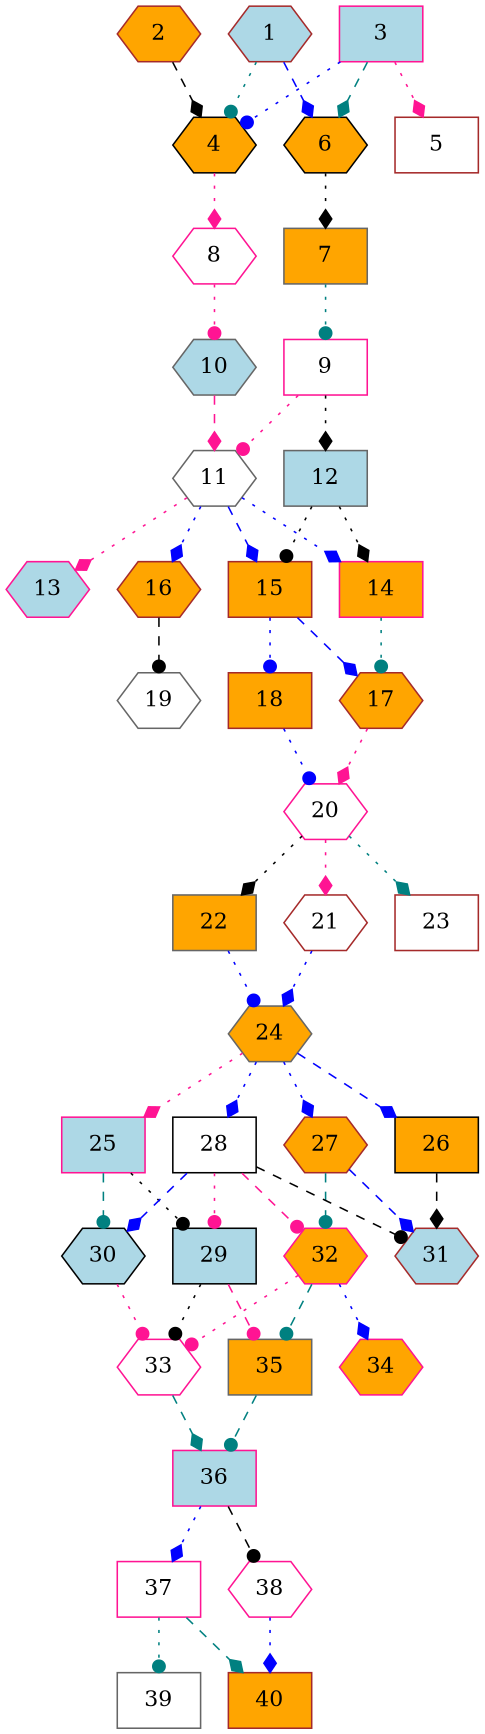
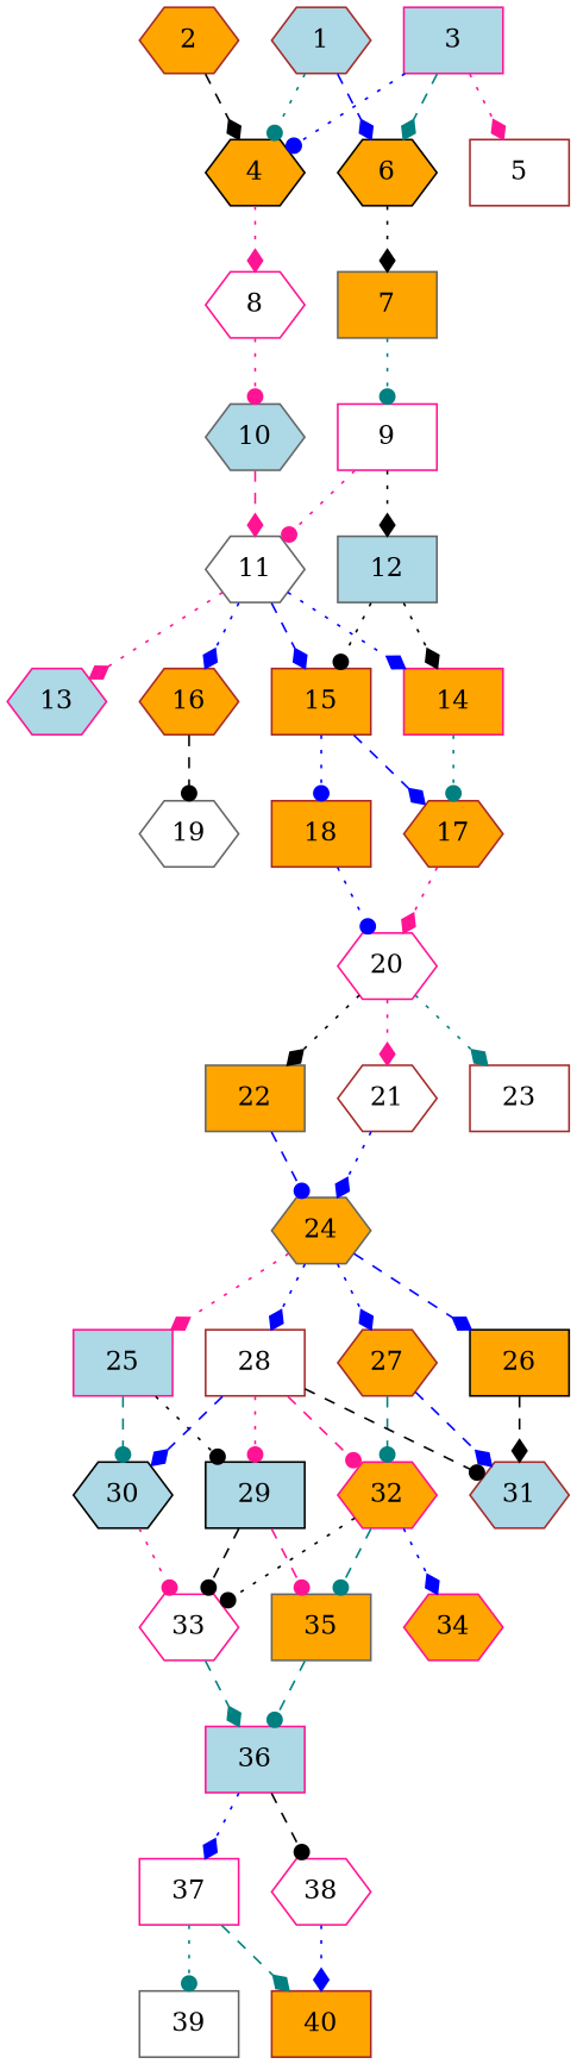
  digraph {
    node [alpha=0.11 color=brown fillcolor=orange shape=hexagon style=filled]
    edge [arrowhead=diamond color=blue style=dotted]
    1 [alpha=0.17 expect_size=20031488 fillcolor=lightblue]
    4 [alpha=0.03 color=black expect_size=22523904]
    6 [alpha=0.18 color=black expect_size=17504256]
    8 [color=deeppink expect_size=13301760 fillcolor=white]
    7 [alpha=0.15 color=gray40 expect_size=28560384 shape=box]
    10 [alpha=0.18 color=gray40 expect_size=44331008 fillcolor=lightblue]
    9 [alpha=0.09 color=deeppink expect_size=14089216 fillcolor=white shape=box]
    2 [expect_size=49281024]
    3 [alpha=0.00 color=deeppink expect_size=18734080 fillcolor=lightblue shape=box]
    5 [alpha=0.15 expect_size=30868480 fillcolor=white shape=box]
    11 [alpha=0.19 color=gray40 expect_size=38579200 fillcolor=white]
    12 [alpha=0.14 color=gray40 expect_size=31813632 fillcolor=lightblue shape=box]
    13 [alpha=0.08 color=deeppink expect_size=11578368 fillcolor=lightblue]
    14 [alpha=0.12 color=deeppink expect_size=12563456 shape=box]
    15 [alpha=0.10 expect_size=18629632 shape=box]
    16 [alpha=0.01 expect_size=6362112]
    17 [alpha=0.19 expect_size=49458176]
    18 [alpha=0.19 expect_size=37739520 shape=box]
    19 [alpha=0.17 color=gray40 expect_size=17258496 fillcolor=white]
    20 [alpha=0.17 color=deeppink expect_size=39196672 fillcolor=white]
    21 [alpha=0.03 expect_size=35415040 fillcolor=white]
    22 [alpha=0.08 color=gray40 expect_size=33862656 shape=box]
    23 [alpha=0.18 expect_size=18539520 fillcolor=white shape=box]
    24 [alpha=0.16 color=gray40 expect_size=37620736]
    25 [alpha=0.05 color=deeppink expect_size=19769344 fillcolor=lightblue shape=box]
    26 [alpha=0.19 color=black expect_size=42386432 shape=box]
    27 [alpha=0.03 expect_size=43591680]
-   28 [alpha=0.10 color=black expect_size=41697280 fillcolor=white shape=box]
+   28 [alpha=0.10 expect_size=41697280 fillcolor=white shape=box]
    29 [alpha=0.01 color=black expect_size=40044544 fillcolor=lightblue shape=box]
    30 [alpha=0.09 color=black expect_size=31945728 fillcolor=lightblue]
    31 [expect_size=23749632 fillcolor=lightblue]
    32 [alpha=0.04 color=deeppink expect_size=30245888]
    33 [alpha=0.19 color=deeppink expect_size=48287744 fillcolor=white]
    35 [alpha=0.03 color=gray40 expect_size=35207168 shape=box]
    34 [alpha=0.18 color=deeppink expect_size=44180480]
    36 [alpha=0.07 color=deeppink expect_size=46993408 fillcolor=lightblue shape=box]
    37 [color=deeppink expect_size=44616704 fillcolor=white shape=box]
    38 [alpha=0.09 color=deeppink expect_size=51392512 fillcolor=white]
    39 [color=gray40 expect_size=28195840 fillcolor=white shape=box]
    40 [alpha=0.08 expect_size=31058944 shape=box]
    1 -> 4 [arrowhead=dot color=teal]
    1 -> 6 [style=dashed]
    4 -> 8 [color=deeppink]
    6 -> 7 [color=black]
    8 -> 10 [arrowhead=dot color=deeppink]
    7 -> 9 [arrowhead=dot color=teal]
    10 -> 11 [color=deeppink style=dashed]
    9 -> 11 [arrowhead=dot color=deeppink]
    9 -> 12 [color=black]
    2 -> 4 [color=black style=dashed]
    3 -> 4 [arrowhead=dot]
    3 -> 6 [color=teal style=dashed]
    3 -> 5 [color=deeppink]
    11 -> 13 [color=deeppink]
    11 -> 14
    11 -> 15 [style=dashed]
    11 -> 16
    12 -> 14 [color=black]
    12 -> 15 [arrowhead=dot color=black]
    14 -> 17 [arrowhead=dot color=teal]
    15 -> 17 [style=dashed]
    15 -> 18 [arrowhead=dot]
    16 -> 19 [arrowhead=dot color=black style=dashed]
    17 -> 20 [color=deeppink]
    18 -> 20 [arrowhead=dot]
    20 -> 21 [color=deeppink]
    20 -> 22 [color=black]
    20 -> 23 [color=teal]
    21 -> 24
-   22 -> 24 [arrowhead=dot]
+   22 -> 24 [arrowhead=dot style=dashed]
    24 -> 25 [color=deeppink]
    24 -> 26 [style=dashed]
    24 -> 27
    24 -> 28
    25 -> 29 [arrowhead=dot color=black]
    25 -> 30 [arrowhead=dot color=teal style=dashed]
    26 -> 31 [color=black style=dashed]
    27 -> 31 [style=dashed]
    27 -> 32 [arrowhead=dot color=teal style=dashed]
    28 -> 29 [arrowhead=dot color=deeppink]
    28 -> 30 [style=dashed]
    28 -> 31 [arrowhead=dot color=black style=dashed]
    28 -> 32 [arrowhead=dot color=deeppink style=dashed]
-   29 -> 33 [arrowhead=dot color=black]
+   29 -> 33 [arrowhead=dot color=black style=dashed]
    29 -> 35 [arrowhead=dot color=deeppink style=dashed]
    30 -> 33 [arrowhead=dot color=deeppink]
-   32 -> 33 [arrowhead=dot color=deeppink]
+   32 -> 33 [arrowhead=dot color=black]
    32 -> 35 [arrowhead=dot color=teal style=dashed]
    32 -> 34
    33 -> 36 [color=teal style=dashed]
    35 -> 36 [arrowhead=dot color=teal style=dashed]
    36 -> 37
    36 -> 38 [arrowhead=dot color=black style=dashed]
    37 -> 39 [arrowhead=dot color=teal]
    37 -> 40 [color=teal style=dashed]
    38 -> 40
  }
